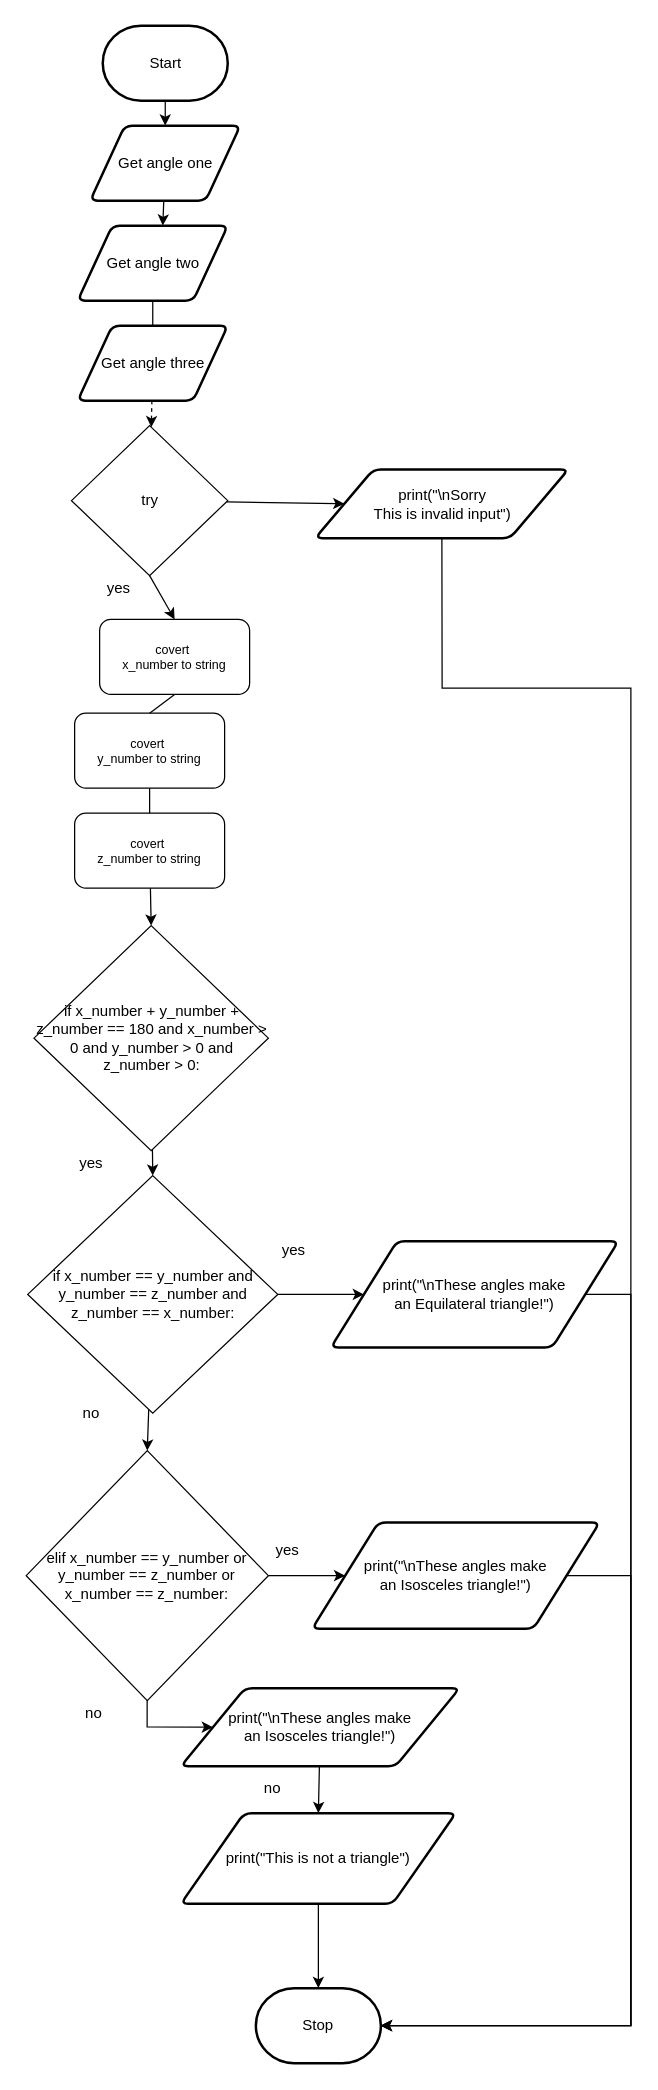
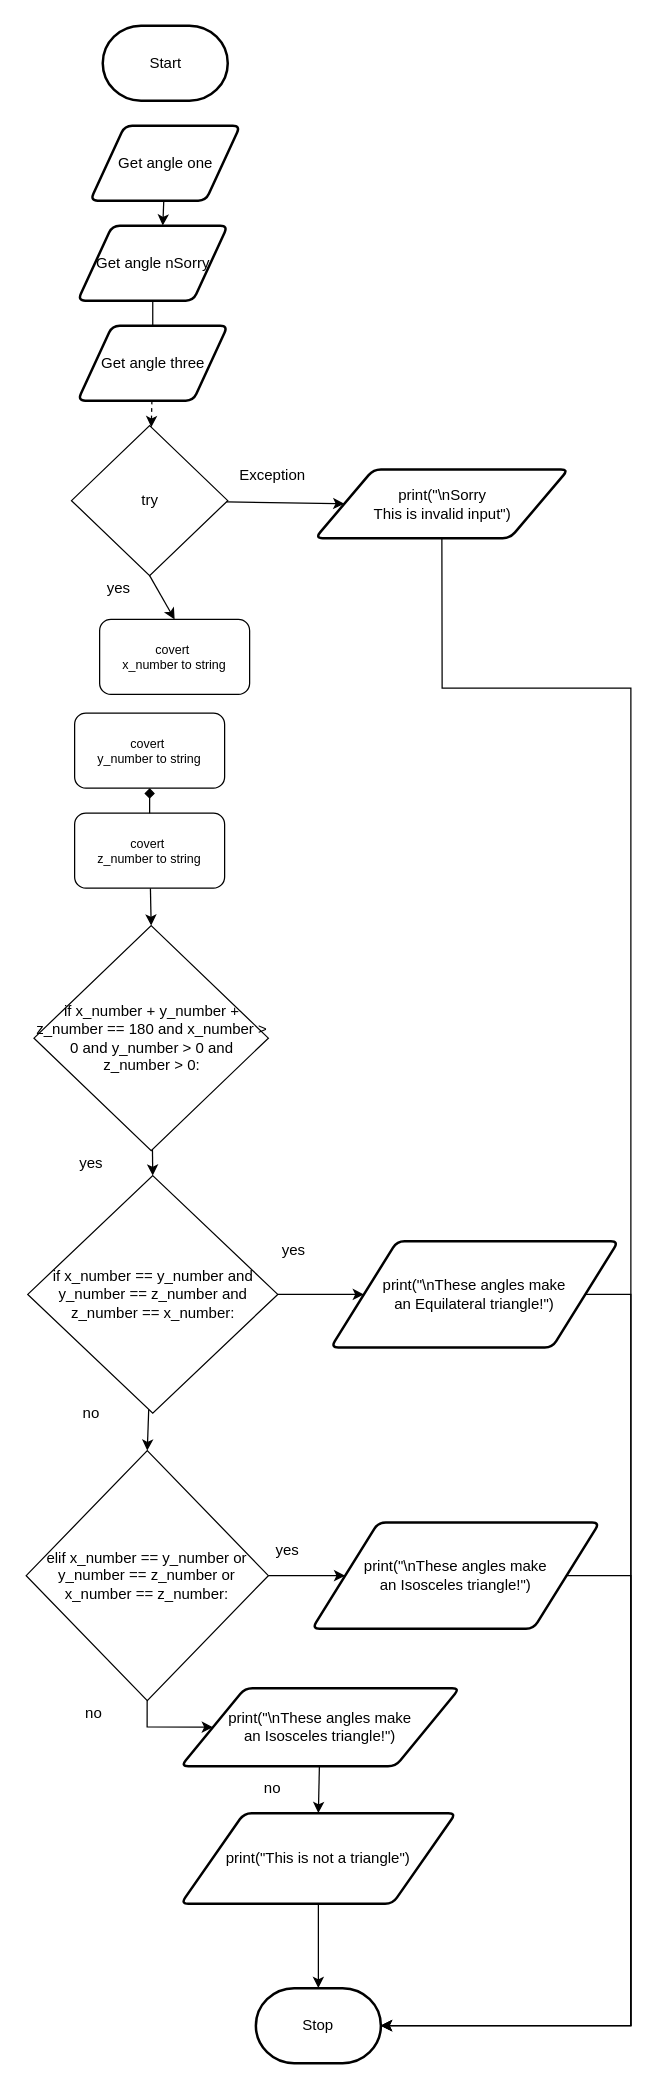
  <mxCell id="0" />
  <mxCell id="1" parent="0" />
- <mxCell id="2" style="edgeStyle=none;html=1;entryX=0.5;entryY=0;entryDx=0;entryDy=0;" parent="1" source="3" target="6" edge="1"><mxGeometry relative="1" as="geometry"><mxPoint x="64" y="360" as="targetPoint" /></mxGeometry></mxCell>
  <mxCell id="3" value="Start" style="strokeWidth=2;html=1;shape=mxgraph.flowchart.terminator;whiteSpace=wrap;" parent="1" vertex="1"><mxGeometry x="81.5" y="20" width="100" height="60" as="geometry" /></mxCell>
  <mxCell id="4" style="edgeStyle=none;html=1;exitX=0.5;exitY=1;exitDx=0;exitDy=0;entryX=0.5;entryY=0;entryDx=0;entryDy=0;" parent="1" source="8" target="13" edge="1"><mxGeometry relative="1" as="geometry"><mxPoint x="94" y="490" as="targetPoint" /><mxPoint x="144" y="620" as="sourcePoint" /></mxGeometry></mxCell>
  <mxCell id="5" style="edgeStyle=none;html=1;entryX=0.567;entryY=0;entryDx=0;entryDy=0;entryPerimeter=0;" parent="1" source="6" target="15" edge="1"><mxGeometry relative="1" as="geometry" /></mxCell>
  <mxCell id="6" value="Get angle one" style="shape=parallelogram;html=1;strokeWidth=2;perimeter=parallelogramPerimeter;whiteSpace=wrap;rounded=1;arcSize=12;size=0.23;" parent="1" vertex="1"><mxGeometry x="71.5" y="100" width="120" height="60" as="geometry" /></mxCell>
  <mxCell id="7" style="edgeStyle=none;html=1;entryX=0;entryY=0.5;entryDx=0;entryDy=0;" parent="1" source="8" target="12" edge="1"><mxGeometry relative="1" as="geometry" /></mxCell>
  <mxCell id="8" value="try" style="rhombus;whiteSpace=wrap;html=1;" parent="1" vertex="1"><mxGeometry x="56.5" y="340" width="125" height="120" as="geometry" /></mxCell>
+ <mxCell id="9" value="Exception" style="text;html=1;align=center;verticalAlign=middle;resizable=0;points=[];autosize=1;strokeColor=none;fillColor=none;" parent="1" vertex="1"><mxGeometry x="181.5" y="370" width="70" height="20" as="geometry" /></mxCell>
  <mxCell id="10" value="Stop" style="strokeWidth=2;html=1;shape=mxgraph.flowchart.terminator;whiteSpace=wrap;" parent="1" vertex="1"><mxGeometry x="204" y="1590" width="100" height="60" as="geometry" /></mxCell>
  <mxCell id="11" style="edgeStyle=none;rounded=0;html=1;entryX=1;entryY=0.5;entryDx=0;entryDy=0;entryPerimeter=0;" parent="1" source="12" target="10" edge="1"><mxGeometry relative="1" as="geometry"><mxPoint x="474" y="920" as="targetPoint" /><Array as="points"><mxPoint x="353" y="550" /><mxPoint x="504" y="550" /><mxPoint x="504" y="1620" /></Array></mxGeometry></mxCell>
  <mxCell id="12" value="print(&quot;\nSorry &lt;br&gt;This is invalid input&quot;)" style="shape=parallelogram;html=1;strokeWidth=2;perimeter=parallelogramPerimeter;whiteSpace=wrap;rounded=1;arcSize=12;size=0.23;" parent="1" vertex="1"><mxGeometry x="251.5" y="375" width="202.5" height="55" as="geometry" /></mxCell>
  <mxCell id="13" value="covert&amp;nbsp;&lt;br&gt;x_number to string" style="rounded=1;whiteSpace=wrap;html=1;fontSize=10;" parent="1" vertex="1"><mxGeometry x="79" y="495" width="120" height="60" as="geometry" /></mxCell>
  <mxCell id="14" style="edgeStyle=none;html=1;entryX=0.5;entryY=0;entryDx=0;entryDy=0;endArrow=none;" parent="1" source="15" target="17" edge="1"><mxGeometry relative="1" as="geometry" /></mxCell>
- <mxCell id="15" value="Get angle two" style="shape=parallelogram;html=1;strokeWidth=2;perimeter=parallelogramPerimeter;whiteSpace=wrap;rounded=1;arcSize=12;size=0.23;" parent="1" vertex="1"><mxGeometry x="61.5" y="180" width="120" height="60" as="geometry" /></mxCell>
+ <mxCell id="15" value="Get angle nSorry" style="shape=parallelogram;html=1;strokeWidth=2;perimeter=parallelogramPerimeter;whiteSpace=wrap;rounded=1;arcSize=12;size=0.23;" parent="1" vertex="1"><mxGeometry x="61.5" y="180" width="120" height="60" as="geometry" /></mxCell>
  <mxCell id="16" style="edgeStyle=none;html=1;dashed=1;" parent="1" source="17" target="8" edge="1"><mxGeometry relative="1" as="geometry" /></mxCell>
  <mxCell id="17" value="Get angle three" style="shape=parallelogram;html=1;strokeWidth=2;perimeter=parallelogramPerimeter;whiteSpace=wrap;rounded=1;arcSize=12;size=0.23;" parent="1" vertex="1"><mxGeometry x="61.5" y="260" width="120" height="60" as="geometry" /></mxCell>
  <mxCell id="18" value="covert&amp;nbsp;&lt;br&gt;y_number to string" style="rounded=1;whiteSpace=wrap;html=1;fontSize=10;" parent="1" vertex="1"><mxGeometry x="59" y="570" width="120" height="60" as="geometry" /></mxCell>
  <mxCell id="19" style="edgeStyle=none;html=1;entryX=0.5;entryY=0;entryDx=0;entryDy=0;" parent="1" source="20" target="25" edge="1"><mxGeometry relative="1" as="geometry"><mxPoint x="119" y="730" as="targetPoint" /></mxGeometry></mxCell>
  <mxCell id="20" value="covert&amp;nbsp;&lt;br&gt;z_number to string" style="rounded=1;whiteSpace=wrap;html=1;fontSize=10;" parent="1" vertex="1"><mxGeometry x="59" y="650" width="120" height="60" as="geometry" /></mxCell>
- <mxCell id="21" value="" style="endArrow=none;html=1;entryX=0.5;entryY=1;entryDx=0;entryDy=0;exitX=0.5;exitY=0;exitDx=0;exitDy=0;" parent="1" source="18" target="13" edge="1"><mxGeometry width="50" height="50" relative="1" as="geometry"><mxPoint x="84" y="610" as="sourcePoint" /><mxPoint x="134" y="560" as="targetPoint" /></mxGeometry></mxCell>
- <mxCell id="22" value="" style="endArrow=none;html=1;entryX=0.5;entryY=1;entryDx=0;entryDy=0;exitX=0.5;exitY=0;exitDx=0;exitDy=0;" parent="1" source="20" target="18" edge="1"><mxGeometry width="50" height="50" relative="1" as="geometry"><mxPoint x="224" y="620" as="sourcePoint" /><mxPoint x="224" y="590" as="targetPoint" /></mxGeometry></mxCell>
+ <mxCell id="22" value="" style="endArrow=diamond;html=1;entryX=0.5;entryY=1;entryDx=0;entryDy=0;exitX=0.5;exitY=0;exitDx=0;exitDy=0;" parent="1" source="20" target="18" edge="1"><mxGeometry width="50" height="50" relative="1" as="geometry"><mxPoint x="224" y="620" as="sourcePoint" /><mxPoint x="224" y="590" as="targetPoint" /></mxGeometry></mxCell>
  <mxCell id="23" style="edgeStyle=none;html=1;entryX=0;entryY=0.5;entryDx=0;entryDy=0;exitX=1;exitY=0.5;exitDx=0;exitDy=0;" parent="1" source="32" target="28" edge="1"><mxGeometry relative="1" as="geometry"><mxPoint x="234" y="800" as="targetPoint" /></mxGeometry></mxCell>
  <mxCell id="24" style="edgeStyle=none;html=1;entryX=0.5;entryY=0;entryDx=0;entryDy=0;" edge="1" parent="1" source="25" target="32"><mxGeometry relative="1" as="geometry" /></mxCell>
  <mxCell id="25" value="if x_number + y_number + z_number == 180 and x_number &amp;gt; 0 and y_number &amp;gt; 0 and z_number &amp;gt; 0:" style="rhombus;whiteSpace=wrap;html=1;" parent="1" vertex="1"><mxGeometry x="26.5" y="740" width="187.5" height="180" as="geometry" /></mxCell>
  <mxCell id="26" value="yes" style="text;html=1;align=center;verticalAlign=middle;resizable=0;points=[];autosize=1;strokeColor=none;fillColor=none;" parent="1" vertex="1"><mxGeometry x="79" y="460" width="30" height="20" as="geometry" /></mxCell>
  <mxCell id="27" style="edgeStyle=none;rounded=0;html=1;entryX=1;entryY=0.5;entryDx=0;entryDy=0;entryPerimeter=0;exitX=1;exitY=0.5;exitDx=0;exitDy=0;" edge="1" parent="1" source="28" target="10"><mxGeometry relative="1" as="geometry"><Array as="points"><mxPoint x="504" y="1035" /><mxPoint x="504" y="1620" /></Array></mxGeometry></mxCell>
  <mxCell id="28" value="print(&quot;\nThese angles make &lt;br&gt;an Equilateral triangle!&quot;)" style="shape=parallelogram;html=1;strokeWidth=2;perimeter=parallelogramPerimeter;whiteSpace=wrap;rounded=1;arcSize=12;size=0.23;" parent="1" vertex="1"><mxGeometry x="264" y="992.5" width="230" height="85" as="geometry" /></mxCell>
  <mxCell id="29" value="yes" style="text;html=1;align=center;verticalAlign=middle;resizable=0;points=[];autosize=1;strokeColor=none;fillColor=none;" parent="1" vertex="1"><mxGeometry x="56.5" y="920" width="30" height="20" as="geometry" /></mxCell>
  <mxCell id="30" value="no" style="text;html=1;align=center;verticalAlign=middle;resizable=0;points=[];autosize=1;strokeColor=none;fillColor=none;" parent="1" vertex="1"><mxGeometry x="56.5" y="1120" width="30" height="20" as="geometry" /></mxCell>
  <mxCell id="31" style="edgeStyle=none;rounded=0;html=1;entryX=0.5;entryY=0;entryDx=0;entryDy=0;" edge="1" parent="1" source="32" target="36"><mxGeometry relative="1" as="geometry" /></mxCell>
  <mxCell id="32" value="if x_number == y_number and y_number == z_number and z_number == x_number:" style="rhombus;whiteSpace=wrap;html=1;" parent="1" vertex="1"><mxGeometry x="21.5" y="940" width="200" height="190" as="geometry" /></mxCell>
  <mxCell id="33" value="yes" style="text;html=1;align=center;verticalAlign=middle;resizable=0;points=[];autosize=1;strokeColor=none;fillColor=none;" vertex="1" parent="1"><mxGeometry x="219" y="990" width="30" height="20" as="geometry" /></mxCell>
  <mxCell id="34" style="edgeStyle=none;rounded=0;html=1;entryX=0;entryY=0.5;entryDx=0;entryDy=0;" edge="1" parent="1" source="36" target="38"><mxGeometry relative="1" as="geometry"><mxPoint x="254" y="1260" as="targetPoint" /></mxGeometry></mxCell>
  <mxCell id="35" style="edgeStyle=none;rounded=0;html=1;entryX=0;entryY=0.5;entryDx=0;entryDy=0;" edge="1" parent="1" source="36" target="42"><mxGeometry relative="1" as="geometry"><Array as="points"><mxPoint x="117" y="1381" /></Array></mxGeometry></mxCell>
  <mxCell id="36" value="elif x_number == y_number or y_number == z_number or x_number == z_number:" style="rhombus;whiteSpace=wrap;html=1;" vertex="1" parent="1"><mxGeometry x="20.25" y="1160" width="193.75" height="200" as="geometry" /></mxCell>
  <mxCell id="37" style="edgeStyle=none;rounded=0;html=1;entryX=1;entryY=0.5;entryDx=0;entryDy=0;entryPerimeter=0;" edge="1" parent="1" source="38" target="10"><mxGeometry relative="1" as="geometry"><Array as="points"><mxPoint x="504" y="1260" /><mxPoint x="504" y="1620" /></Array></mxGeometry></mxCell>
  <mxCell id="38" value="print(&quot;\nThese angles make &lt;br&gt;an Isosceles triangle!&quot;)" style="shape=parallelogram;html=1;strokeWidth=2;perimeter=parallelogramPerimeter;whiteSpace=wrap;rounded=1;arcSize=12;size=0.23;" vertex="1" parent="1"><mxGeometry x="249" y="1217.5" width="230" height="85" as="geometry" /></mxCell>
  <mxCell id="39" value="yes" style="text;html=1;align=center;verticalAlign=middle;resizable=0;points=[];autosize=1;strokeColor=none;fillColor=none;" vertex="1" parent="1"><mxGeometry x="214" y="1230" width="30" height="20" as="geometry" /></mxCell>
  <mxCell id="40" value="no" style="text;html=1;align=center;verticalAlign=middle;resizable=0;points=[];autosize=1;strokeColor=none;fillColor=none;" vertex="1" parent="1"><mxGeometry x="59" y="1360" width="30" height="20" as="geometry" /></mxCell>
  <mxCell id="41" style="edgeStyle=none;rounded=0;html=1;entryX=0.5;entryY=0;entryDx=0;entryDy=0;" edge="1" parent="1" source="42" target="45"><mxGeometry relative="1" as="geometry"><mxPoint x="289" y="1460" as="targetPoint" /></mxGeometry></mxCell>
  <mxCell id="42" value="print(&quot;\nThese angles make &lt;br&gt;an Isosceles triangle!&quot;)" style="shape=parallelogram;html=1;strokeWidth=2;perimeter=parallelogramPerimeter;whiteSpace=wrap;rounded=1;arcSize=12;size=0.23;" vertex="1" parent="1"><mxGeometry x="144" y="1350" width="223" height="62.5" as="geometry" /></mxCell>
  <mxCell id="43" value="no" style="text;html=1;align=center;verticalAlign=middle;resizable=0;points=[];autosize=1;strokeColor=none;fillColor=none;" vertex="1" parent="1"><mxGeometry x="201.5" y="1420" width="30" height="20" as="geometry" /></mxCell>
  <mxCell id="44" style="edgeStyle=none;rounded=0;html=1;entryX=0.5;entryY=0;entryDx=0;entryDy=0;entryPerimeter=0;" edge="1" parent="1" source="45" target="10"><mxGeometry relative="1" as="geometry"><Array as="points"><mxPoint x="254" y="1560" /></Array></mxGeometry></mxCell>
  <mxCell id="45" value="print(&quot;This is not a triangle&quot;)" style="shape=parallelogram;html=1;strokeWidth=2;perimeter=parallelogramPerimeter;whiteSpace=wrap;rounded=1;arcSize=12;size=0.23;" vertex="1" parent="1"><mxGeometry x="144" y="1450" width="220" height="72.5" as="geometry" /></mxCell>
